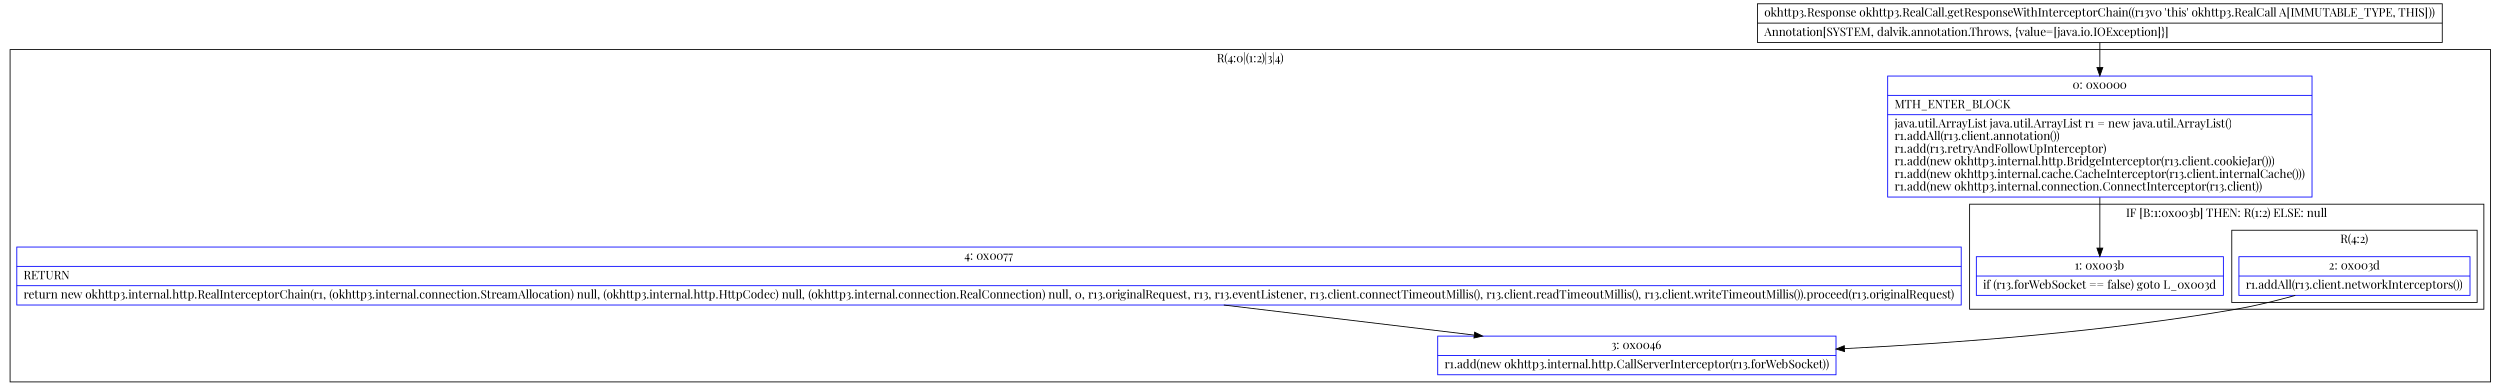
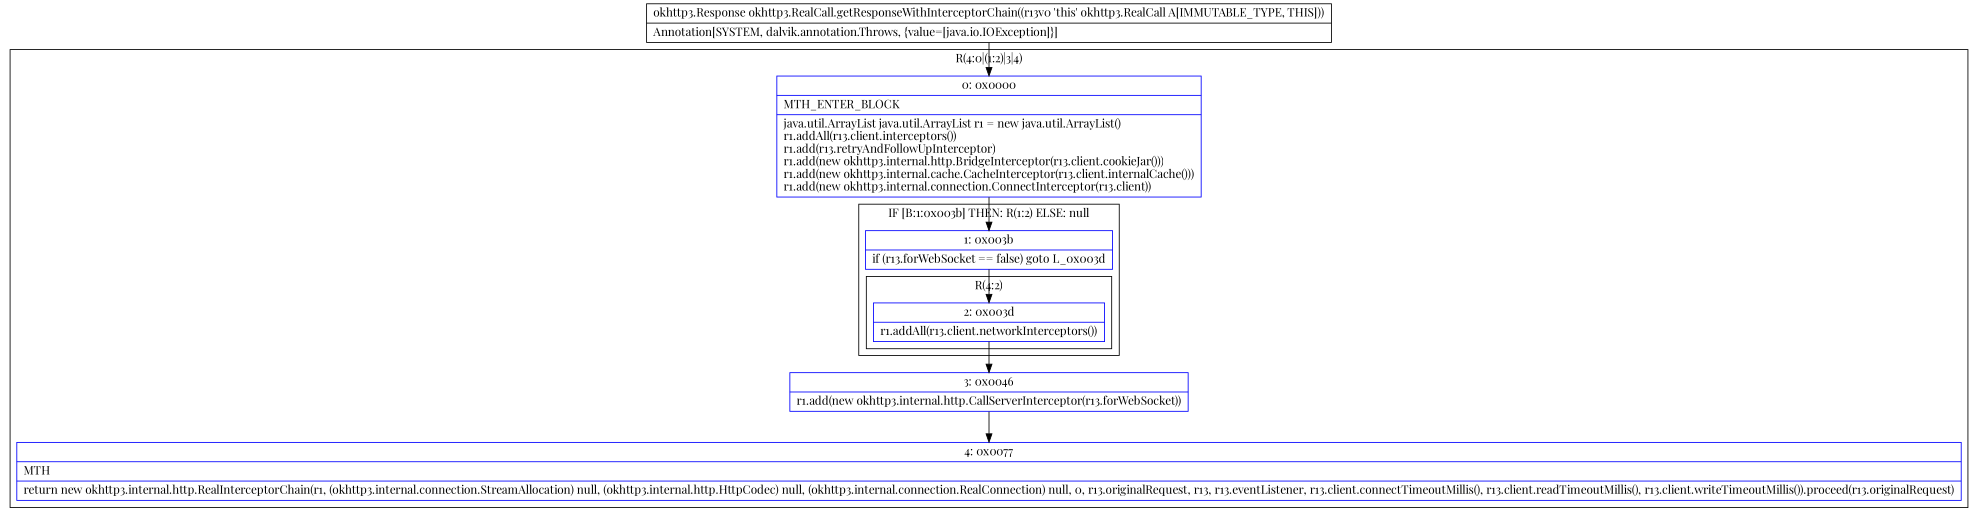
  digraph {
    fontname="Playfair Display"
    node [color=blue fontname="Playfair Display" shape=record]
    edge [fontname="Playfair Display"]
    n1 [label="{2\:\ 0x003d|r1.addAll(r13.client.networkInterceptors())\l}"]
    n2 [label="{1\:\ 0x003b|if (r13.forWebSocket == false) goto L_0x003d\l}"]
-   n3 [label="{0\:\ 0x0000|MTH_ENTER_BLOCK\l|java.util.ArrayList java.util.ArrayList r1 = new java.util.ArrayList()\lr1.addAll(r13.client.annotation())\lr1.add(r13.retryAndFollowUpInterceptor)\lr1.add(new okhttp3.internal.http.BridgeInterceptor(r13.client.cookieJar()))\lr1.add(new okhttp3.internal.cache.CacheInterceptor(r13.client.internalCache()))\lr1.add(new okhttp3.internal.connection.ConnectInterceptor(r13.client))\l}"]
+   n3 [label="{0\:\ 0x0000|MTH_ENTER_BLOCK\l|java.util.ArrayList java.util.ArrayList r1 = new java.util.ArrayList()\lr1.addAll(r13.client.interceptors())\lr1.add(r13.retryAndFollowUpInterceptor)\lr1.add(new okhttp3.internal.http.BridgeInterceptor(r13.client.cookieJar()))\lr1.add(new okhttp3.internal.cache.CacheInterceptor(r13.client.internalCache()))\lr1.add(new okhttp3.internal.connection.ConnectInterceptor(r13.client))\l}"]
    n4 [label="{3\:\ 0x0046|r1.add(new okhttp3.internal.http.CallServerInterceptor(r13.forWebSocket))\l}"]
-   n5 [label="{4\:\ 0x0077|RETURN\l|return new okhttp3.internal.http.RealInterceptorChain(r1, (okhttp3.internal.connection.StreamAllocation) null, (okhttp3.internal.http.HttpCodec) null, (okhttp3.internal.connection.RealConnection) null, 0, r13.originalRequest, r13, r13.eventListener, r13.client.connectTimeoutMillis(), r13.client.readTimeoutMillis(), r13.client.writeTimeoutMillis()).proceed(r13.originalRequest)\l}"]
+   n5 [label="{4\:\ 0x0077|MTH\l|return new okhttp3.internal.http.RealInterceptorChain(r1, (okhttp3.internal.connection.StreamAllocation) null, (okhttp3.internal.http.HttpCodec) null, (okhttp3.internal.connection.RealConnection) null, 0, r13.originalRequest, r13, r13.eventListener, r13.client.connectTimeoutMillis(), r13.client.readTimeoutMillis(), r13.client.writeTimeoutMillis()).proceed(r13.originalRequest)\l}"]
    n6 [label="{okhttp3.Response okhttp3.RealCall.getResponseWithInterceptorChain((r13v0 'this' okhttp3.RealCall A[IMMUTABLE_TYPE, THIS]))  | Annotation[SYSTEM, dalvik.annotation.Throws, \{value=[java.io.IOException]\}]\l}" color=""]
    subgraph cluster_1 {
      label="R(4:0|(1:2)|3|4)"
      n3
      n4
      n5
      subgraph cluster_2 {
        label="IF [B:1:0x003b] THEN: R(1:2) ELSE: null"
        n2
        subgraph cluster_3 {
          label="R(4:2)"
          n1
        }
      }
    }
    n1 -> n4
+   n2 -> n1
    n3 -> n2
-   n5 -> n4
+   n4 -> n5
    n6 -> n3
  }
